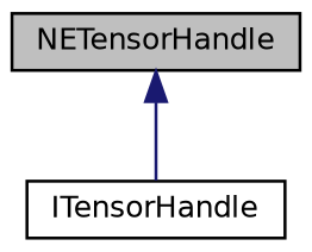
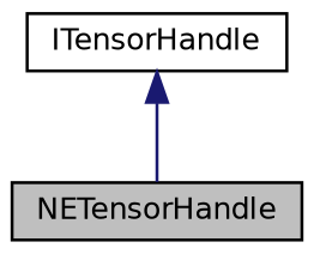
  digraph {
    node [color=black fontname=Helvetica fontsize=10 shape=record style=filled]
    n1 [fillcolor=grey75 fontcolor=black height=0.2 label=NETensorHandle width=0.4]
    n2 [fillcolor=white height=0.2 label=ITensorHandle width=0.4]
-   n1 -> n2 [color=midnightblue dir=back fontname=Helvetica fontsize=10 labelfontname=Helvetica labelfontsize=10 style=solid]
+   n2 -> n1 [color=midnightblue dir=back fontname=Helvetica fontsize=10 labelfontname=Helvetica labelfontsize=10 style=solid]
  }
